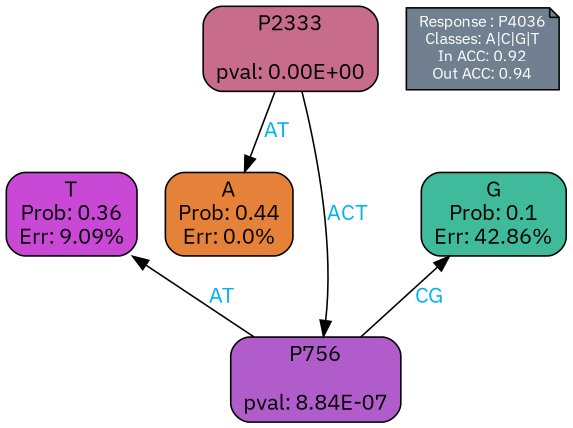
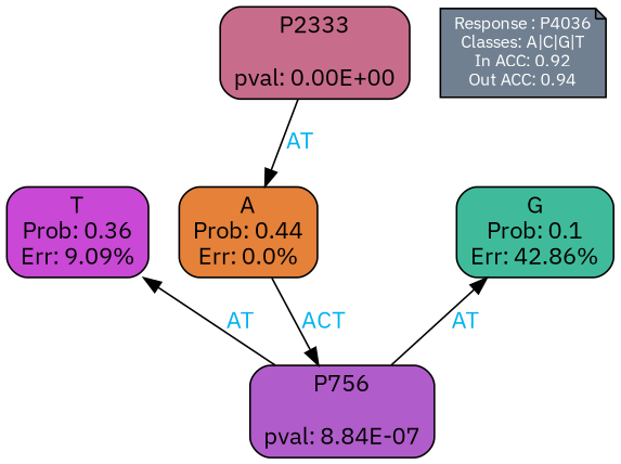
  digraph {
    fontname="IBM Plex Sans"
    ranksep=equally
    splines=polylines
    node [color=black fontname="IBM Plex Sans" shape=box style="filled, rounded"]
    edge [fontcolor=deepskyblue2 fontname="IBM Plex Sans"]
    n1 [fillcolor="#c948d5" label="T\nProb: 0.36\nErr: 9.09%"]
    n2 [fillcolor="#3fbb9b" label="G\nProb: 0.1\nErr: 42.86%"]
    n3 [fillcolor="#e58139" label="A\nProb: 0.44\nErr: 0.0%"]
    n4 [align=left fillcolor=slategray fontcolor=white fontsize=10 label="Response : P4036\nClasses: A|C|G|T\nIn ACC: 0.92\nOut ACC: 0.94\n" shape=note style=filled]
    n5 [fillcolor="#c86c8b" label="P2333\n\npval: 0.00E+00"]
    n6 [fillcolor="#b15ccb" label="P756\n\npval: 8.84E-07"]
    subgraph sub_1 {
      rank=same
      n1
      n2
      n3
    }
    subgraph sub_2 {
      rank=same
      n4
      n5
    }
    n5 -> n3 [label=AT]
-   n5 -> n6 [label=ACT]
+   n3 -> n6 [label=ACT]
    n6 -> n1 [label=AT]
-   n6 -> n2 [label=CG]
+   n6 -> n2 [label=AT]
  }
